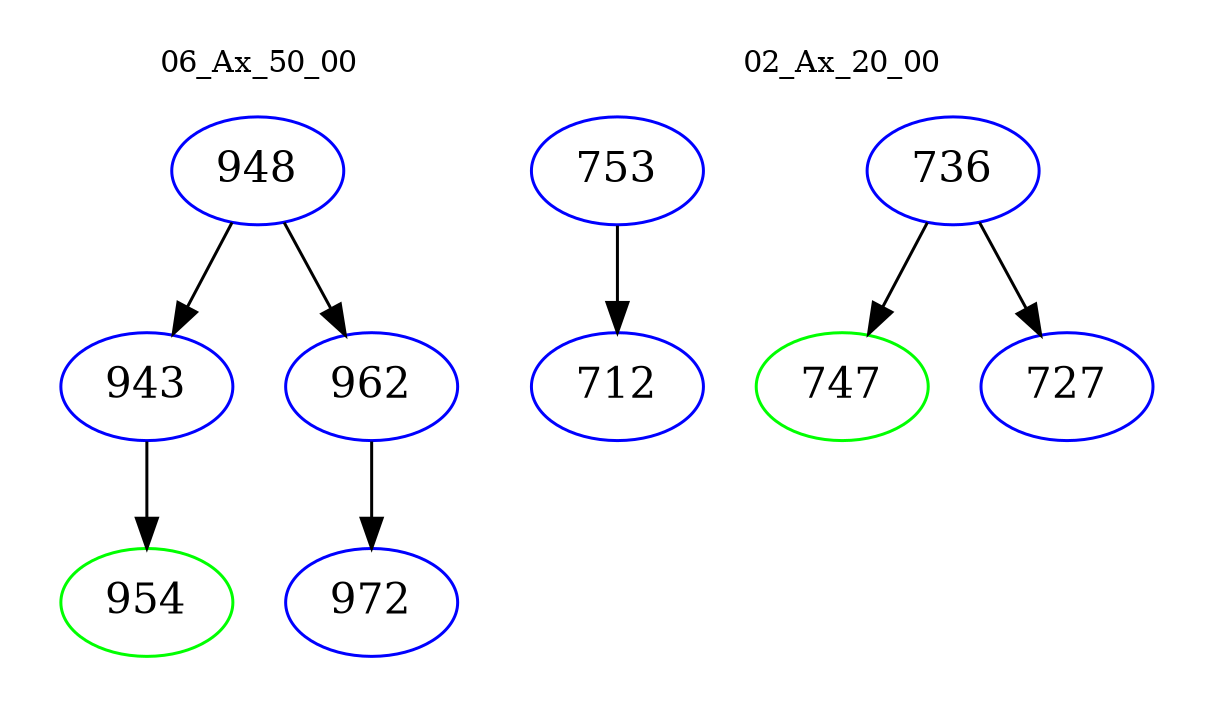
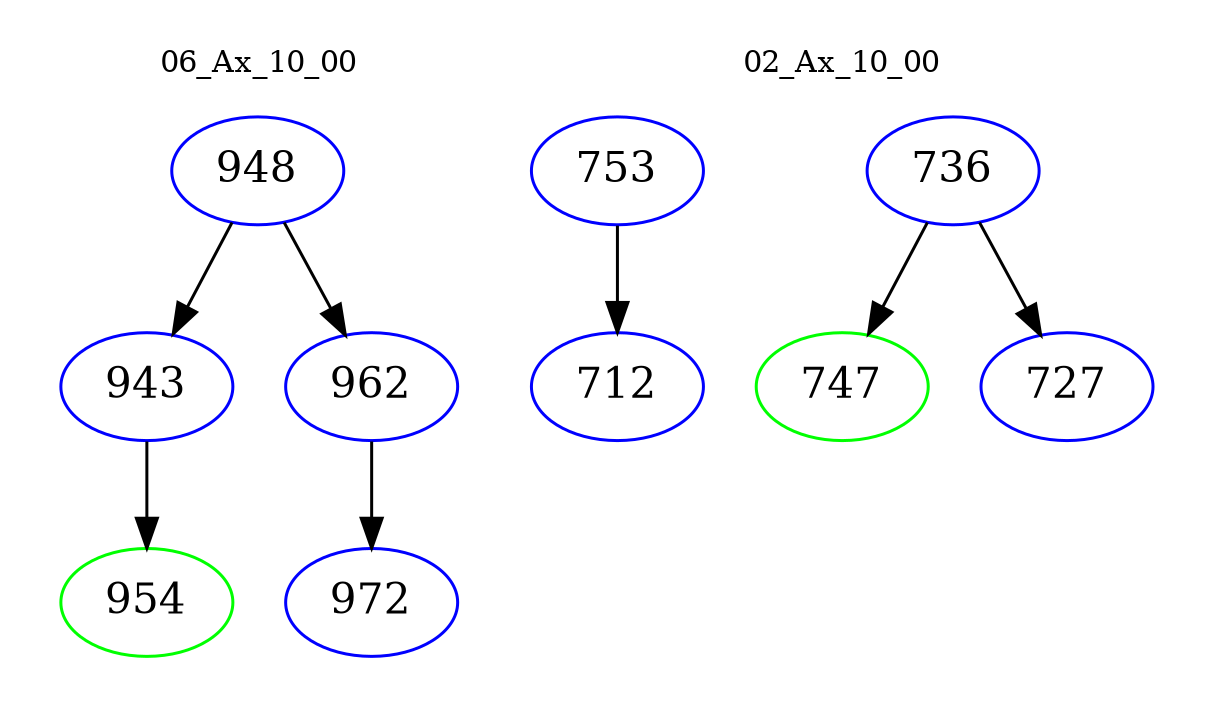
  digraph {
    node [color=blue]
    edge [color=black]
    n1 [label=948]
    n2 [label=943]
    n3 [color=green label=954]
    n4 [label=962]
    n5 [label=972]
    n6 [label=736]
    n7 [label=753]
    n8 [color=green label=747]
    n9 [label=727]
    n10 [label=712]
    subgraph cluster_1 {
      color=white
      fontsize=10
-     label="06_Ax_50_00"
+     label="06_Ax_10_00"
      n1
      n2
      n3
      n4
      n5
    }
    subgraph cluster_2 {
      color=white
      fontsize=10
-     label="02_Ax_20_00"
+     label="02_Ax_10_00"
      n6
      n7
      n8
      n9
      n10
    }
    n1 -> n2
    n1 -> n4
    n2 -> n3
    n4 -> n5
    n6 -> n8
    n6 -> n9
    n7 -> n10
  }
